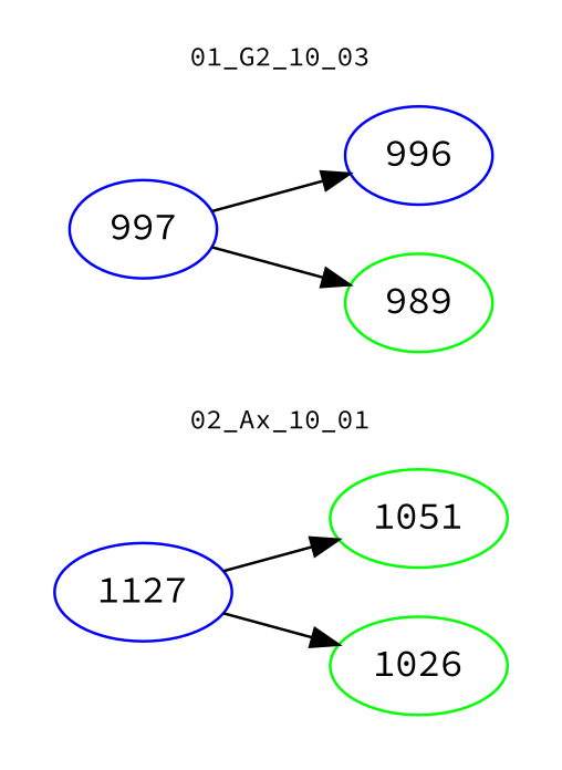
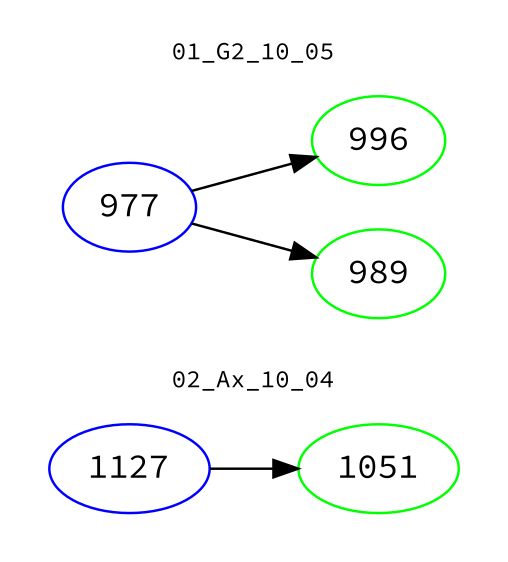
  digraph {
    fontname="Source Code Pro"
    rankdir=LR
    node [color=green fontname="Source Code Pro"]
    edge [color=black fontname="Source Code Pro"]
    n1 [color=blue label=1127]
-   n2 [label=1026]
    n3 [label=1051]
-   n4 [color=blue label=997]
+   n4 [color=blue label=977]
    n5 [label=989]
-   n6 [color=blue label=996]
+   n6 [label=996]
    subgraph cluster_1 {
      color=white
      fontsize=10
-     label="02_Ax_10_01"
+     label="02_Ax_10_04"
      n1
-     n2
      n3
    }
    subgraph cluster_2 {
      color=white
      fontsize=10
-     label="01_G2_10_03"
+     label="01_G2_10_05"
      n4
      n5
      n6
    }
-   n1 -> n2
    n1 -> n3
    n4 -> n5
    n4 -> n6
  }
